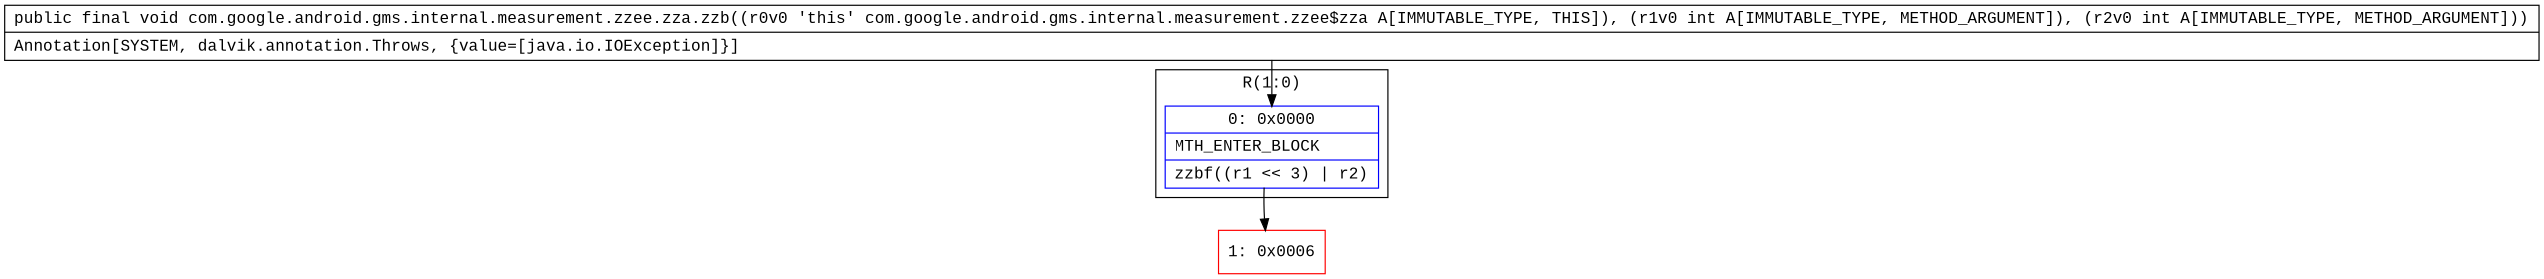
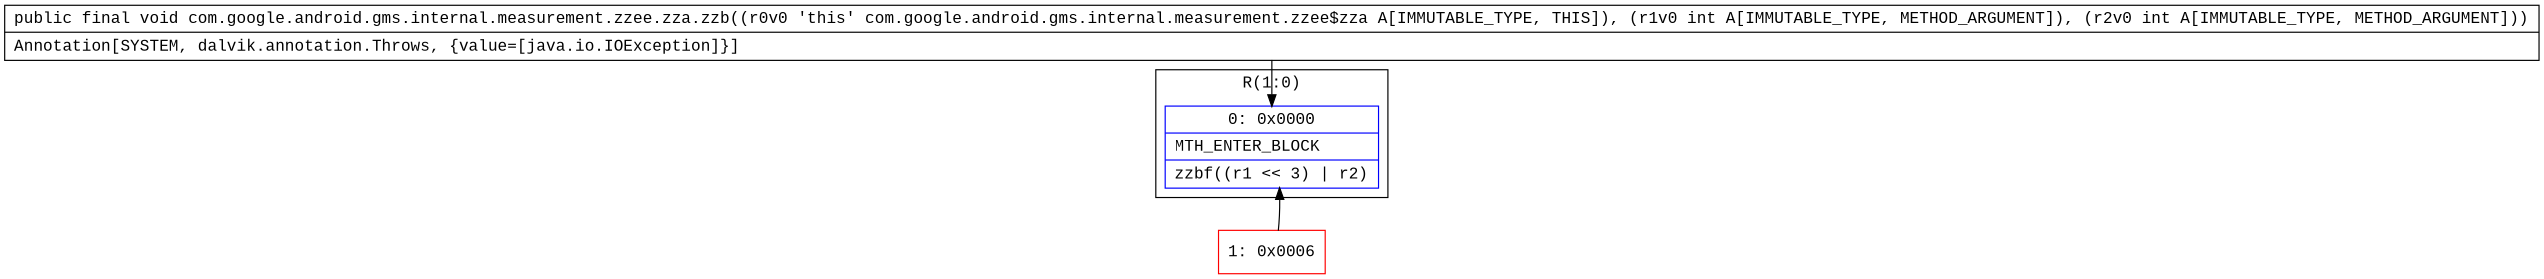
  digraph {
    fontname="Liberation Mono"
    node [shape=record fontname="Liberation Mono"]
    edge [fontname="Liberation Mono"]
    n1 [color=blue label="{0\:\ 0x0000|MTH_ENTER_BLOCK\l|zzbf((r1 \<\< 3) \| r2)\l}"]
    n2 [color=red label="{1\:\ 0x0006}"]
    n3 [label="{public final void com.google.android.gms.internal.measurement.zzee.zza.zzb((r0v0 'this' com.google.android.gms.internal.measurement.zzee$zza A[IMMUTABLE_TYPE, THIS]), (r1v0 int A[IMMUTABLE_TYPE, METHOD_ARGUMENT]), (r2v0 int A[IMMUTABLE_TYPE, METHOD_ARGUMENT]))  | Annotation[SYSTEM, dalvik.annotation.Throws, \{value=[java.io.IOException]\}]\l}"]
    subgraph cluster_1 {
      label="R(1:0)"
      n1
    }
-   n1 -> n2
+   n2 -> n1
    n3 -> n1
  }
